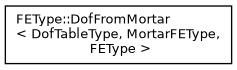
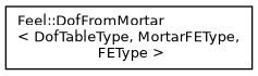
  digraph {
    rankdir=LR
-   n1 [color=black fillcolor=white fontname=Helvetica fontsize=10 height=0.2 label="FEType::DofFromMortar\l\< DofTableType, MortarFEType,\l FEType \>" shape=record style=filled width=0.4]
+   n1 [color=black fillcolor=white fontname=Helvetica fontsize=10 height=0.2 label="Feel::DofFromMortar\l\< DofTableType, MortarFEType,\l FEType \>" shape=record style=filled width=0.4]
  }
